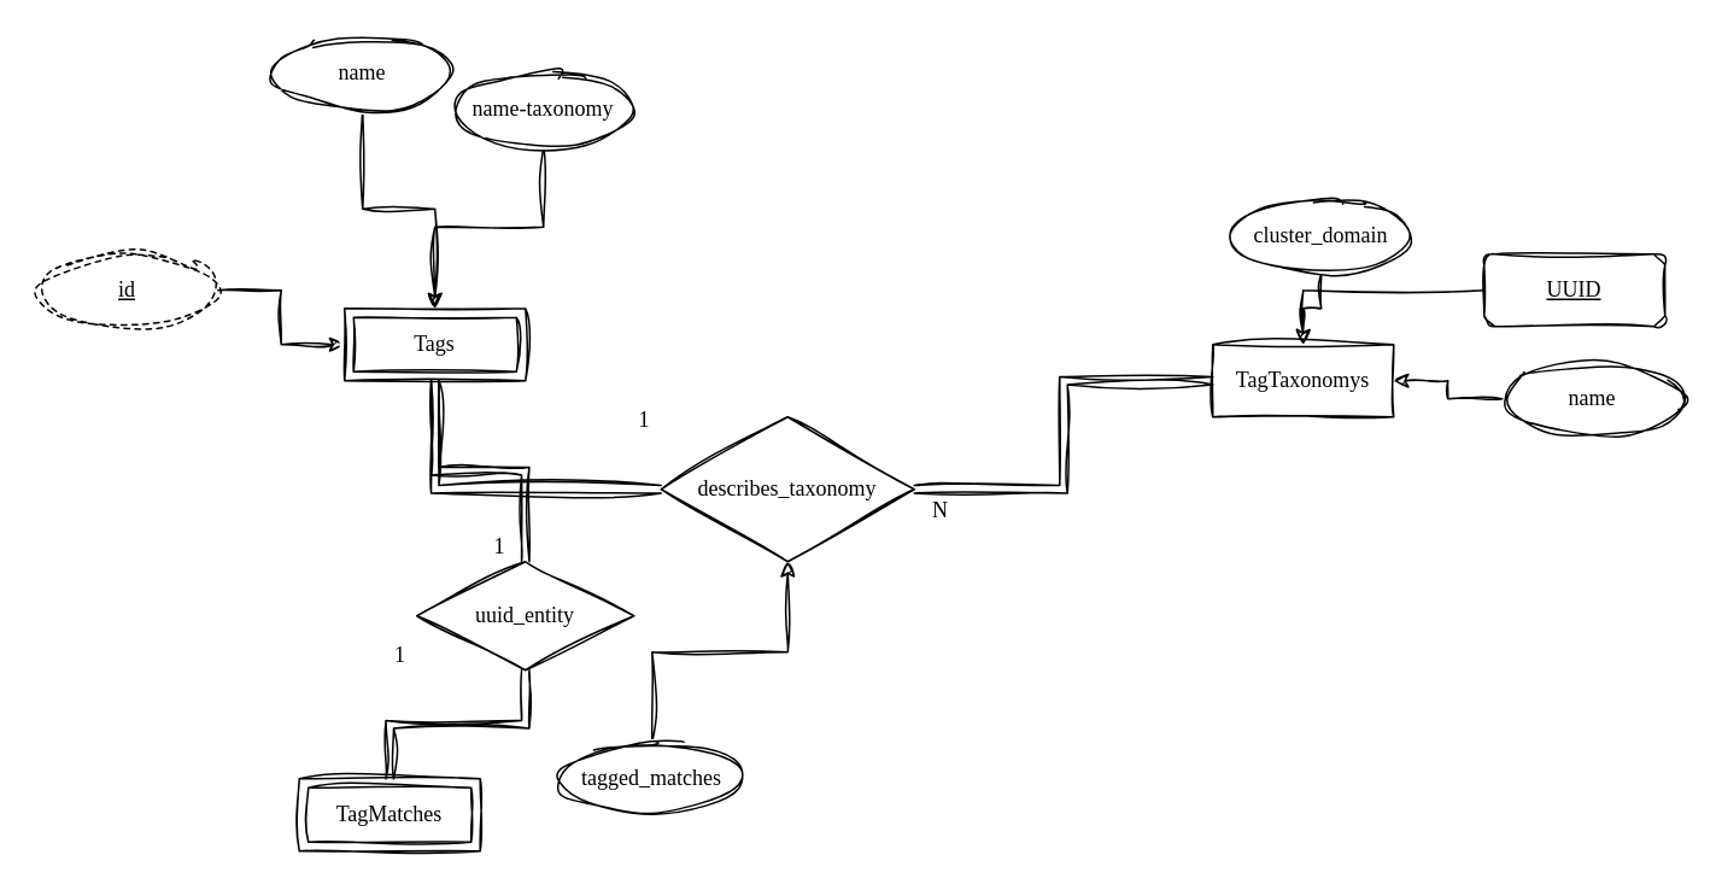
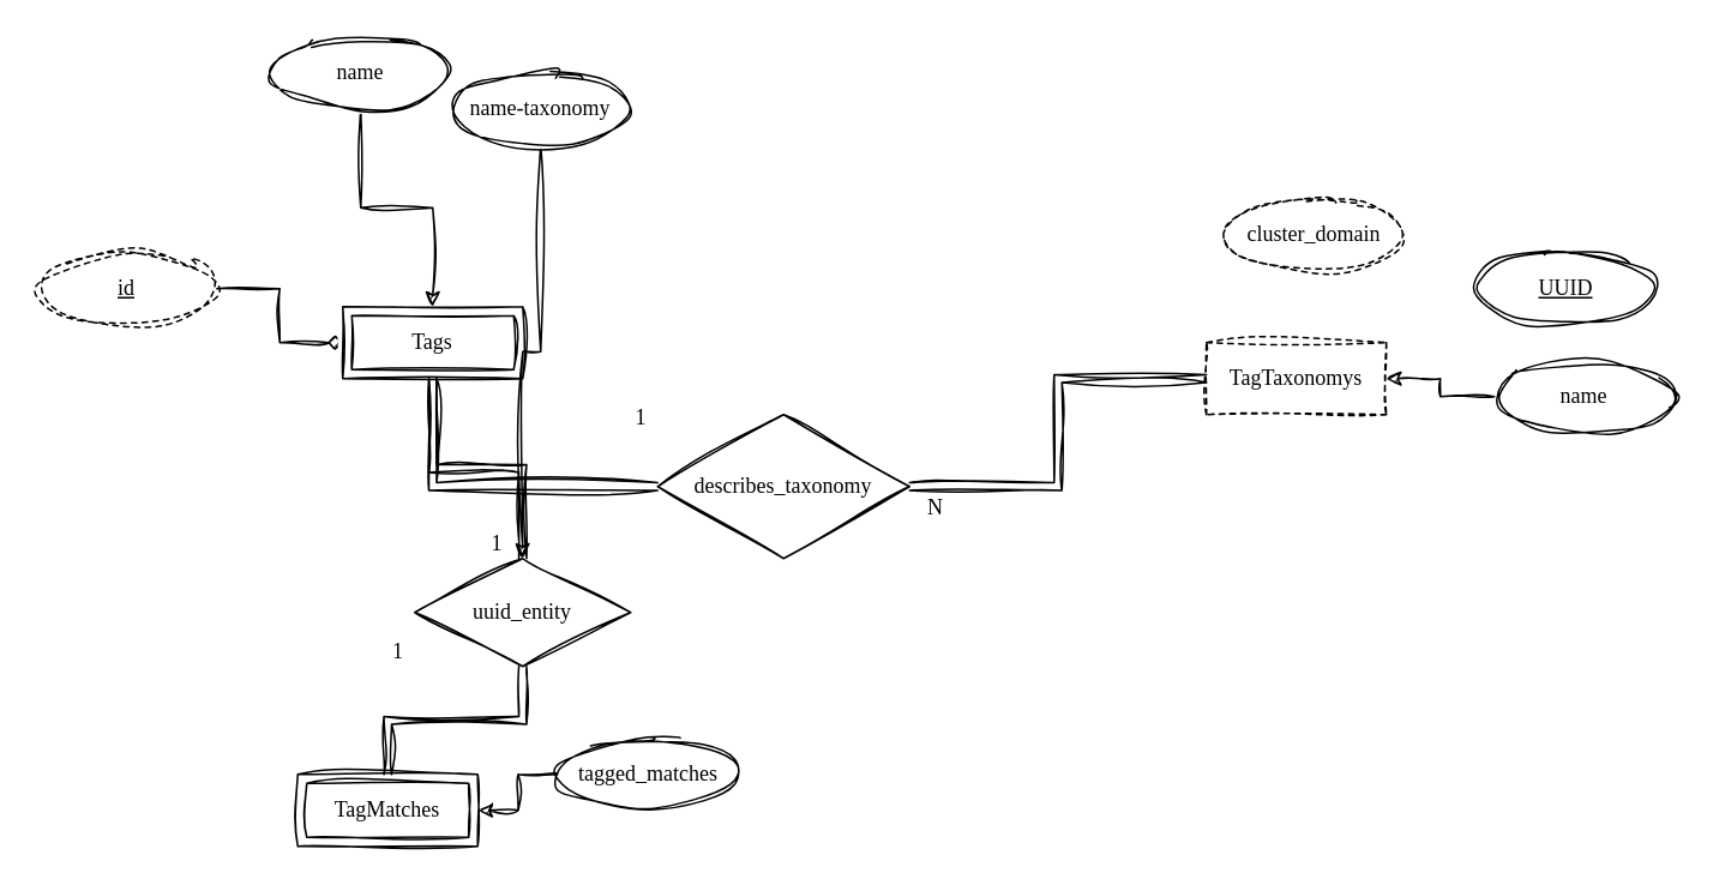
  <mxCell id="0" />
  <mxCell id="1" parent="0" />
- <mxCell id="2" value="TagTaxonomys" style="whiteSpace=wrap;html=1;align=center;sketch=1;hachureGap=4;jiggle=2;curveFitting=1;fontFamily=Architects Daughter;fontSource=https%3A%2F%2Ffonts.googleapis.com%2Fcss%3Ffamily%3DArchitects%2BDaughter;" vertex="1" parent="1"><mxGeometry x="670" y="190" width="100" height="40" as="geometry" /></mxCell>
- <mxCell id="3" style="edgeStyle=orthogonalEdgeStyle;rounded=0;sketch=1;hachureGap=4;jiggle=2;curveFitting=1;orthogonalLoop=1;jettySize=auto;html=1;fontFamily=Architects Daughter;fontSource=https%3A%2F%2Ffonts.googleapis.com%2Fcss%3Ffamily%3DArchitects%2BDaughter;" edge="1" parent="1" source="4" target="2"><mxGeometry relative="1" as="geometry" /></mxCell>
- <mxCell id="4" value="UUID" style="whiteSpace=wrap;html=1;align=center;fontStyle=4;sketch=1;hachureGap=4;jiggle=2;curveFitting=1;fontFamily=Architects Daughter;fontSource=https%3A%2F%2Ffonts.googleapis.com%2Fcss%3Ffamily%3DArchitects%2BDaughter;rounded=1;" vertex="1" parent="1"><mxGeometry x="820" y="140" width="100" height="40" as="geometry" /></mxCell>
+ <mxCell id="2" value="TagTaxonomys" style="whiteSpace=wrap;html=1;align=center;sketch=1;hachureGap=4;jiggle=2;curveFitting=1;fontFamily=Architects Daughter;fontSource=https%3A%2F%2Ffonts.googleapis.com%2Fcss%3Ffamily%3DArchitects%2BDaughter;dashed=1;" vertex="1" parent="1"><mxGeometry x="670" y="190" width="100" height="40" as="geometry" /></mxCell>
+ <mxCell id="4" value="UUID" style="ellipse;whiteSpace=wrap;html=1;align=center;fontStyle=4;sketch=1;hachureGap=4;jiggle=2;curveFitting=1;fontFamily=Architects Daughter;fontSource=https%3A%2F%2Ffonts.googleapis.com%2Fcss%3Ffamily%3DArchitects%2BDaughter;" vertex="1" parent="1"><mxGeometry x="820" y="140" width="100" height="40" as="geometry" /></mxCell>
  <mxCell id="5" style="edgeStyle=orthogonalEdgeStyle;rounded=0;sketch=1;hachureGap=4;jiggle=2;curveFitting=1;orthogonalLoop=1;jettySize=auto;html=1;fontFamily=Architects Daughter;fontSource=https%3A%2F%2Ffonts.googleapis.com%2Fcss%3Ffamily%3DArchitects%2BDaughter;" edge="1" parent="1" source="6" target="2"><mxGeometry relative="1" as="geometry" /></mxCell>
  <mxCell id="6" value="name" style="ellipse;whiteSpace=wrap;html=1;align=center;sketch=1;hachureGap=4;jiggle=2;curveFitting=1;fontFamily=Architects Daughter;fontSource=https%3A%2F%2Ffonts.googleapis.com%2Fcss%3Ffamily%3DArchitects%2BDaughter;" vertex="1" parent="1"><mxGeometry x="830" y="200" width="100" height="40" as="geometry" /></mxCell>
- <mxCell id="7" style="edgeStyle=orthogonalEdgeStyle;rounded=0;sketch=1;hachureGap=4;jiggle=2;curveFitting=1;orthogonalLoop=1;jettySize=auto;html=1;fontFamily=Architects Daughter;fontSource=https%3A%2F%2Ffonts.googleapis.com%2Fcss%3Ffamily%3DArchitects%2BDaughter;" edge="1" parent="1" source="8" target="2"><mxGeometry relative="1" as="geometry" /></mxCell>
- <mxCell id="8" value="cluster_domain" style="ellipse;whiteSpace=wrap;html=1;align=center;sketch=1;hachureGap=4;jiggle=2;curveFitting=1;fontFamily=Architects Daughter;fontSource=https%3A%2F%2Ffonts.googleapis.com%2Fcss%3Ffamily%3DArchitects%2BDaughter;" vertex="1" parent="1"><mxGeometry x="680" y="110" width="100" height="40" as="geometry" /></mxCell>
- <mxCell id="9" style="edgeStyle=orthogonalEdgeStyle;rounded=0;sketch=1;hachureGap=4;jiggle=2;curveFitting=1;orthogonalLoop=1;jettySize=auto;html=1;fontFamily=Architects Daughter;fontSource=https%3A%2F%2Ffonts.googleapis.com%2Fcss%3Ffamily%3DArchitects%2BDaughter;" edge="1" parent="1" source="10" target="24"><mxGeometry relative="1" as="geometry"><mxPoint x="255.048" y="490" as="targetPoint" /></mxGeometry></mxCell>
+ <mxCell id="8" value="cluster_domain" style="ellipse;whiteSpace=wrap;html=1;align=center;sketch=1;hachureGap=4;jiggle=2;curveFitting=1;fontFamily=Architects Daughter;fontSource=https%3A%2F%2Ffonts.googleapis.com%2Fcss%3Ffamily%3DArchitects%2BDaughter;dashed=1;" vertex="1" parent="1"><mxGeometry x="680" y="110" width="100" height="40" as="geometry" /></mxCell>
+ <mxCell id="9" style="edgeStyle=orthogonalEdgeStyle;rounded=0;sketch=1;hachureGap=4;jiggle=2;curveFitting=1;orthogonalLoop=1;jettySize=auto;html=1;fontFamily=Architects Daughter;fontSource=https%3A%2F%2Ffonts.googleapis.com%2Fcss%3Ffamily%3DArchitects%2BDaughter;" edge="1" parent="1" source="10" target="18"><mxGeometry relative="1" as="geometry"><mxPoint x="255.048" y="490" as="targetPoint" /></mxGeometry></mxCell>
  <mxCell id="10" value="tagged_matches" style="ellipse;whiteSpace=wrap;html=1;align=center;sketch=1;hachureGap=4;jiggle=2;curveFitting=1;fontFamily=Architects Daughter;fontSource=https%3A%2F%2Ffonts.googleapis.com%2Fcss%3Ffamily%3DArchitects%2BDaughter;" vertex="1" parent="1"><mxGeometry x="310" y="410" width="100" height="40" as="geometry" /></mxCell>
  <mxCell id="11" style="edgeStyle=orthogonalEdgeStyle;rounded=0;sketch=1;hachureGap=4;jiggle=2;curveFitting=1;orthogonalLoop=1;jettySize=auto;html=1;fontFamily=Architects Daughter;fontSource=https%3A%2F%2Ffonts.googleapis.com%2Fcss%3Ffamily%3DArchitects%2BDaughter;" edge="1" parent="1" source="12" target="17"><mxGeometry relative="1" as="geometry"><mxPoint x="400.048" y="150" as="targetPoint" /></mxGeometry></mxCell>
  <mxCell id="12" value="name" style="ellipse;whiteSpace=wrap;html=1;align=center;sketch=1;hachureGap=4;jiggle=2;curveFitting=1;fontFamily=Architects Daughter;fontSource=https%3A%2F%2Ffonts.googleapis.com%2Fcss%3Ffamily%3DArchitects%2BDaughter;" vertex="1" parent="1"><mxGeometry x="150" y="20" width="100" height="40" as="geometry" /></mxCell>
- <mxCell id="13" style="edgeStyle=orthogonalEdgeStyle;rounded=0;sketch=1;hachureGap=4;jiggle=2;curveFitting=1;orthogonalLoop=1;jettySize=auto;html=1;fontFamily=Architects Daughter;fontSource=https%3A%2F%2Ffonts.googleapis.com%2Fcss%3Ffamily%3DArchitects%2BDaughter;" edge="1" parent="1" source="14" target="17"><mxGeometry relative="1" as="geometry"><mxPoint x="350" y="170.048" as="targetPoint" /></mxGeometry></mxCell>
+ <mxCell id="13" style="edgeStyle=orthogonalEdgeStyle;rounded=0;sketch=1;hachureGap=4;jiggle=2;curveFitting=1;orthogonalLoop=1;jettySize=auto;html=1;fontFamily=Architects Daughter;fontSource=https%3A%2F%2Ffonts.googleapis.com%2Fcss%3Ffamily%3DArchitects%2BDaughter;endArrow=diamond;" edge="1" parent="1" source="14" target="17"><mxGeometry relative="1" as="geometry"><mxPoint x="350" y="170.048" as="targetPoint" /></mxGeometry></mxCell>
  <mxCell id="14" value="id" style="ellipse;whiteSpace=wrap;html=1;align=center;fontStyle=4;sketch=1;hachureGap=4;jiggle=2;curveFitting=1;fontFamily=Architects Daughter;fontSource=https%3A%2F%2Ffonts.googleapis.com%2Fcss%3Ffamily%3DArchitects%2BDaughter;dashed=1;" vertex="1" parent="1"><mxGeometry x="20" y="140" width="100" height="40" as="geometry" /></mxCell>
- <mxCell id="15" style="edgeStyle=orthogonalEdgeStyle;rounded=0;sketch=1;hachureGap=4;jiggle=2;curveFitting=1;orthogonalLoop=1;jettySize=auto;html=1;fontFamily=Architects Daughter;fontSource=https%3A%2F%2Ffonts.googleapis.com%2Fcss%3Ffamily%3DArchitects%2BDaughter;" edge="1" parent="1" source="16" target="17"><mxGeometry relative="1" as="geometry"><mxPoint x="400.048" y="150" as="targetPoint" /></mxGeometry></mxCell>
+ <mxCell id="15" style="edgeStyle=orthogonalEdgeStyle;rounded=0;sketch=1;hachureGap=4;jiggle=2;curveFitting=1;orthogonalLoop=1;jettySize=auto;html=1;fontFamily=Architects Daughter;fontSource=https%3A%2F%2Ffonts.googleapis.com%2Fcss%3Ffamily%3DArchitects%2BDaughter;" edge="1" parent="1" source="16" target="19"><mxGeometry relative="1" as="geometry"><mxPoint x="400.048" y="150" as="targetPoint" /></mxGeometry></mxCell>
  <mxCell id="16" value="name-taxonomy" style="ellipse;whiteSpace=wrap;html=1;align=center;dashed=0;sketch=1;hachureGap=4;jiggle=2;curveFitting=1;fontFamily=Architects Daughter;fontSource=https%3A%2F%2Ffonts.googleapis.com%2Fcss%3Ffamily%3DArchitects%2BDaughter;" vertex="1" parent="1"><mxGeometry x="250" y="40" width="100" height="40" as="geometry" /></mxCell>
  <mxCell id="17" value="Tags" style="shape=ext;margin=3;double=1;whiteSpace=wrap;html=1;align=center;sketch=1;hachureGap=4;jiggle=2;curveFitting=1;fontFamily=Architects Daughter;fontSource=https%3A%2F%2Ffonts.googleapis.com%2Fcss%3Ffamily%3DArchitects%2BDaughter;" vertex="1" parent="1"><mxGeometry x="190" y="170" width="100" height="40" as="geometry" /></mxCell>
  <mxCell id="18" value="TagMatches" style="shape=ext;margin=3;double=1;whiteSpace=wrap;html=1;align=center;sketch=1;hachureGap=4;jiggle=2;curveFitting=1;fontFamily=Architects Daughter;fontSource=https%3A%2F%2Ffonts.googleapis.com%2Fcss%3Ffamily%3DArchitects%2BDaughter;" vertex="1" parent="1"><mxGeometry x="165" y="430" width="100" height="40" as="geometry" /></mxCell>
  <mxCell id="19" value="uuid_entity" style="shape=rhombus;perimeter=rhombusPerimeter;whiteSpace=wrap;html=1;align=center;sketch=1;hachureGap=4;jiggle=2;curveFitting=1;fontFamily=Architects Daughter;fontSource=https%3A%2F%2Ffonts.googleapis.com%2Fcss%3Ffamily%3DArchitects%2BDaughter;" vertex="1" parent="1"><mxGeometry x="230" y="310" width="120" height="60" as="geometry" /></mxCell>
  <mxCell id="20" value="" style="shape=link;html=1;rounded=0;sketch=1;hachureGap=4;jiggle=2;curveFitting=1;fontFamily=Architects Daughter;fontSource=https%3A%2F%2Ffonts.googleapis.com%2Fcss%3Ffamily%3DArchitects%2BDaughter;edgeStyle=orthogonalEdgeStyle;width=4.286;entryX=0.5;entryY=0;entryDx=0;entryDy=0;" edge="1" parent="1" source="17" target="19"><mxGeometry relative="1" as="geometry"><mxPoint x="290" y="300" as="sourcePoint" /><mxPoint x="220" y="220" as="targetPoint" /></mxGeometry></mxCell>
  <mxCell id="21" value="1" style="resizable=0;html=1;whiteSpace=wrap;align=right;verticalAlign=bottom;sketch=1;hachureGap=4;jiggle=2;curveFitting=1;fontFamily=Architects Daughter;fontSource=https%3A%2F%2Ffonts.googleapis.com%2Fcss%3Ffamily%3DArchitects%2BDaughter;" connectable="0" vertex="1" parent="20"><mxGeometry x="1" relative="1" as="geometry"><mxPoint x="-10" as="offset" /></mxGeometry></mxCell>
  <mxCell id="22" value="" style="shape=link;html=1;rounded=0;sketch=1;hachureGap=4;jiggle=2;curveFitting=1;fontFamily=Architects Daughter;fontSource=https%3A%2F%2Ffonts.googleapis.com%2Fcss%3Ffamily%3DArchitects%2BDaughter;edgeStyle=orthogonalEdgeStyle;width=4.286;" edge="1" parent="1" source="19" target="18"><mxGeometry relative="1" as="geometry"><mxPoint x="275" y="420" as="sourcePoint" /><mxPoint x="205" y="340" as="targetPoint" /></mxGeometry></mxCell>
  <mxCell id="23" value="1" style="resizable=0;html=1;whiteSpace=wrap;align=right;verticalAlign=bottom;sketch=1;hachureGap=4;jiggle=2;curveFitting=1;fontFamily=Architects Daughter;fontSource=https%3A%2F%2Ffonts.googleapis.com%2Fcss%3Ffamily%3DArchitects%2BDaughter;" connectable="0" vertex="1" parent="22"><mxGeometry x="1" relative="1" as="geometry"><mxPoint x="10" y="-60" as="offset" /></mxGeometry></mxCell>
  <mxCell id="24" value="describes_taxonomy" style="shape=rhombus;perimeter=rhombusPerimeter;whiteSpace=wrap;html=1;align=center;sketch=1;hachureGap=4;jiggle=2;curveFitting=1;fontFamily=Architects Daughter;fontSource=https%3A%2F%2Ffonts.googleapis.com%2Fcss%3Ffamily%3DArchitects%2BDaughter;" vertex="1" parent="1"><mxGeometry x="365" y="230" width="140" height="80" as="geometry" /></mxCell>
  <mxCell id="25" value="" style="shape=link;html=1;rounded=0;sketch=1;hachureGap=4;jiggle=2;curveFitting=1;fontFamily=Architects Daughter;fontSource=https%3A%2F%2Ffonts.googleapis.com%2Fcss%3Ffamily%3DArchitects%2BDaughter;edgeStyle=orthogonalEdgeStyle;width=4.286;" edge="1" parent="1" source="24" target="17"><mxGeometry relative="1" as="geometry"><mxPoint x="470" y="300" as="sourcePoint" /><mxPoint x="340" y="200" as="targetPoint" /></mxGeometry></mxCell>
  <mxCell id="26" value="1" style="resizable=0;html=1;whiteSpace=wrap;align=right;verticalAlign=bottom;sketch=1;hachureGap=4;jiggle=2;curveFitting=1;fontFamily=Architects Daughter;fontSource=https%3A%2F%2Ffonts.googleapis.com%2Fcss%3Ffamily%3DArchitects%2BDaughter;" connectable="0" vertex="1" parent="25"><mxGeometry x="1" relative="1" as="geometry"><mxPoint x="120" y="30" as="offset" /></mxGeometry></mxCell>
  <mxCell id="27" value="" style="shape=link;html=1;rounded=0;sketch=1;hachureGap=4;jiggle=2;curveFitting=1;fontFamily=Architects Daughter;fontSource=https%3A%2F%2Ffonts.googleapis.com%2Fcss%3Ffamily%3DArchitects%2BDaughter;edgeStyle=orthogonalEdgeStyle;width=4.286;" edge="1" parent="1" source="2" target="24"><mxGeometry relative="1" as="geometry"><mxPoint x="660" y="330" as="sourcePoint" /><mxPoint x="590" y="250" as="targetPoint" /></mxGeometry></mxCell>
  <mxCell id="28" value="N" style="resizable=0;html=1;whiteSpace=wrap;align=right;verticalAlign=bottom;sketch=1;hachureGap=4;jiggle=2;curveFitting=1;fontFamily=Architects Daughter;fontSource=https%3A%2F%2Ffonts.googleapis.com%2Fcss%3Ffamily%3DArchitects%2BDaughter;" connectable="0" vertex="1" parent="27"><mxGeometry x="1" relative="1" as="geometry"><mxPoint x="20" y="20" as="offset" /></mxGeometry></mxCell>
